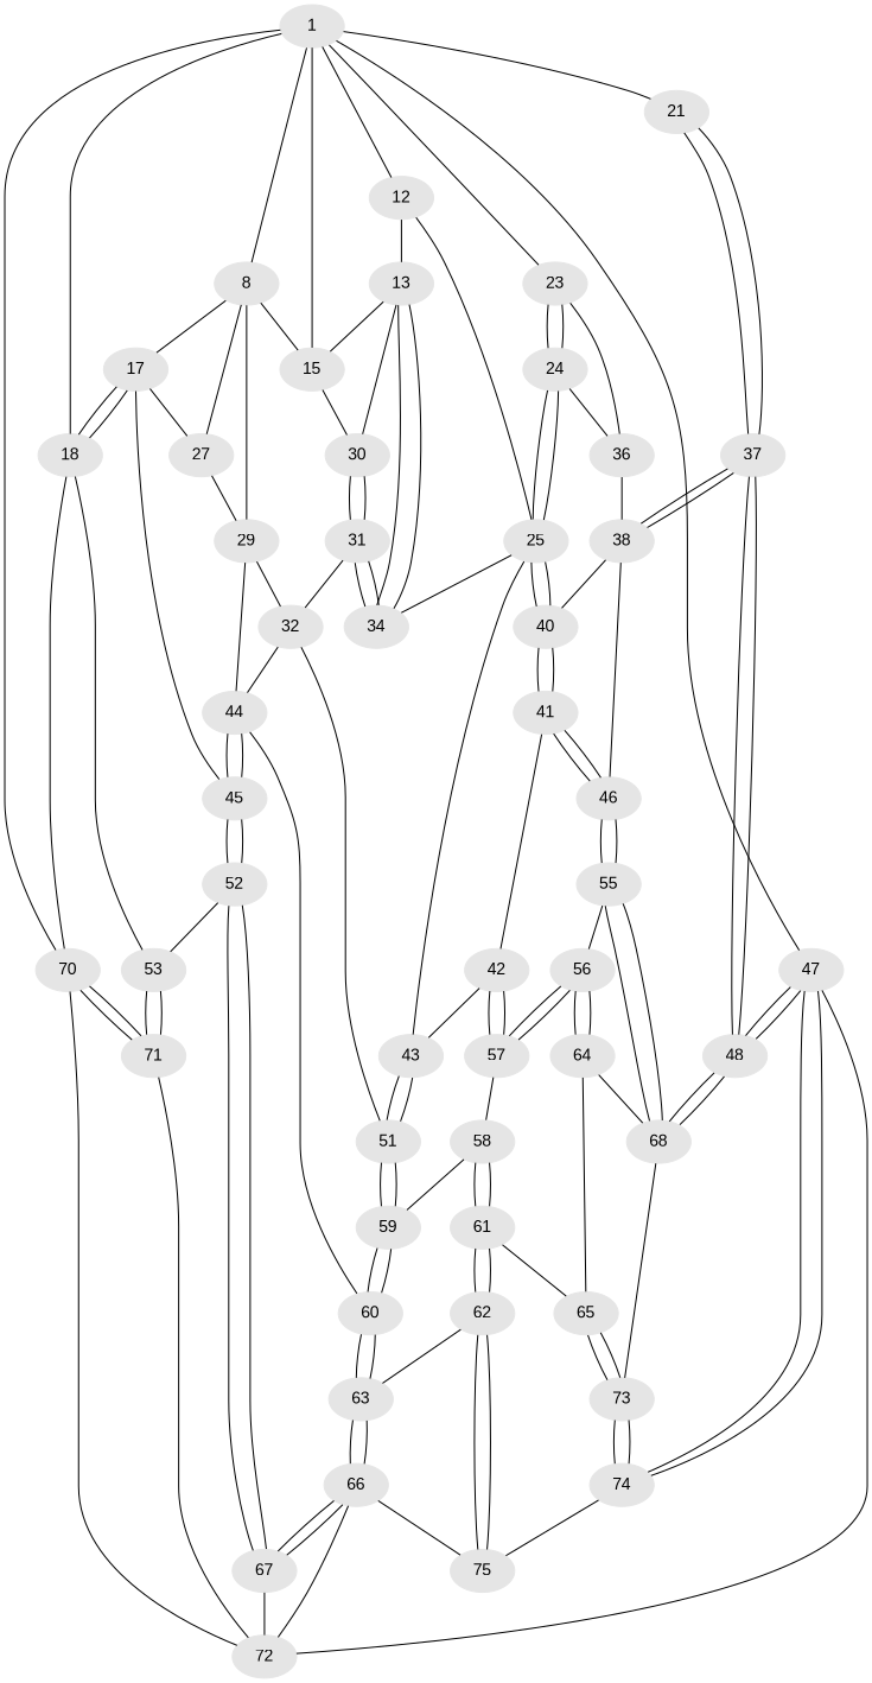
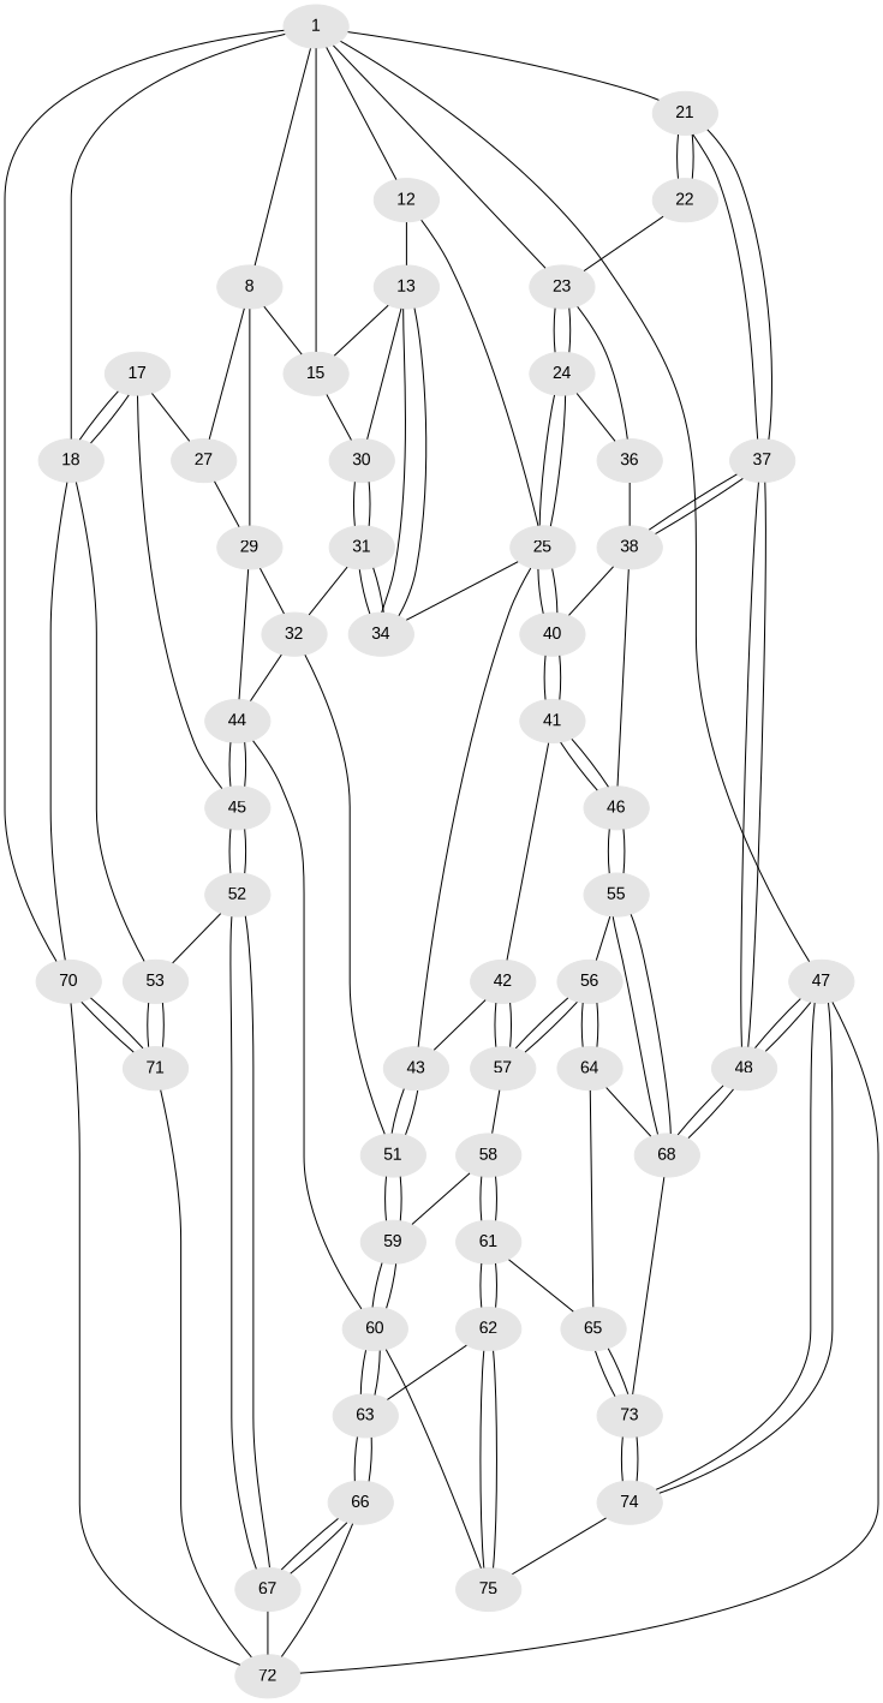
  graph {
    fontname="Liberation Sans"
    node [color=gray90 fontname="Liberation Sans" style=filled]
    edge [fontname="Liberation Sans"]
    1 [super="+7+2"]
    8 [super="+20+9"]
    12
    15 [super="+19"]
    18 [super="+54"]
    21
    23
    47
    70
    17 [super="+28"]
    27
    29 [super="+33"]
    13 [super="+14"]
    25 [super="+26"]
    30
    53
+   22
    37
    36
    24
    48
    72 [super="+77"]
    74
    71
    45
    32 [super="+49"]
    44 [super="+50"]
    34
    40
    43
    31
    52
    38 [super="+39"]
    41
    51
    60
    59
    46
    68 [super="+69"]
    55
    42
    57
    58
    63
    67
    56
    75
    73
    64
    65
    61
    62
    66 [super="+76"]
    1 -- 8 [weight=2]
    1 -- 12
    1 -- 15
    1 -- 18
    1 -- 21
    1 -- 23
    1 -- 47
    1 -- 70
    8 -- 15
-   8 -- 17
    8 -- 27
    8 -- 29
    12 -- 13
    12 -- 25
    15 -- 30
    18 -- 70
    18 -- 53
+   21 -- 22
+   21 -- 22
    21 -- 37
    21 -- 37
    23 -- 36
    23 -- 24
    23 -- 24
    47 -- 48
    47 -- 48
    47 -- 72
    47 -- 74
    47 -- 74
    70 -- 72
    70 -- 71
    70 -- 71
    17 -- 18
    17 -- 18
    17 -- 27
    17 -- 45
    27 -- 29
    29 -- 32
    29 -- 44
    13 -- 15
    13 -- 30
    13 -- 34
    13 -- 34
    25 -- 34
    25 -- 40
    25 -- 40
    25 -- 43
    30 -- 31
    30 -- 31
    53 -- 71
    53 -- 71
+   22 -- 23
    37 -- 48
    37 -- 48
    37 -- 38
    37 -- 38
    36 -- 38
    24 -- 25
    24 -- 25
    24 -- 36
    48 -- 68
    48 -- 68
    74 -- 75
    71 -- 72
    45 -- 52
    45 -- 52
    32 -- 44
    32 -- 51
    44 -- 45
    44 -- 45
    44 -- 60
    40 -- 41
    40 -- 41
    43 -- 51
    43 -- 51
    31 -- 32
    31 -- 34
    31 -- 34
    52 -- 53
    52 -- 67
    52 -- 67
    38 -- 40
    38 -- 46
    41 -- 46
    41 -- 46
    41 -- 42
    51 -- 59
    51 -- 59
    60 -- 63
    60 -- 63
    59 -- 60
    59 -- 60
    46 -- 55
    46 -- 55
    68 -- 73
    55 -- 68
    55 -- 68
    55 -- 56
    42 -- 43
    42 -- 57
    42 -- 57
    57 -- 58
    58 -- 59
    58 -- 61
    58 -- 61
    63 -- 66
    63 -- 66
    67 -- 72
    56 -- 57
    56 -- 57
    56 -- 64
    56 -- 64
    73 -- 74
    73 -- 74
    64 -- 68
    64 -- 65
    65 -- 73
    65 -- 73
    61 -- 65
    61 -- 62
    61 -- 62
    62 -- 63
    62 -- 75
    62 -- 75
    66 -- 72
    66 -- 67
    66 -- 67
-   66 -- 75
+   60 -- 75
  }
